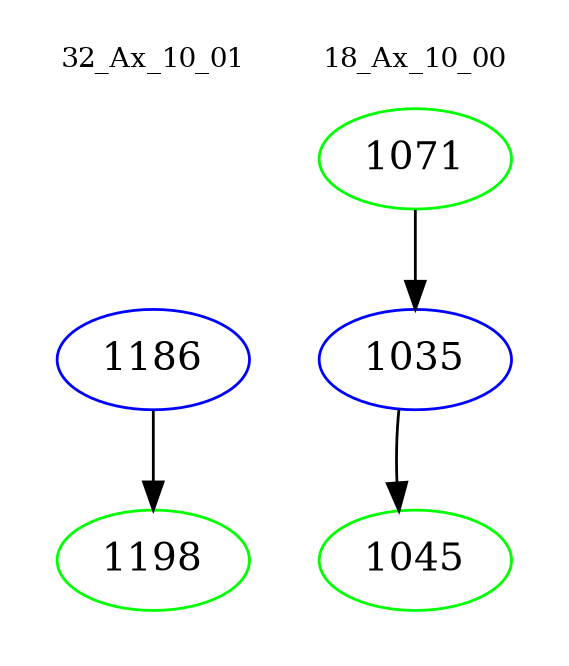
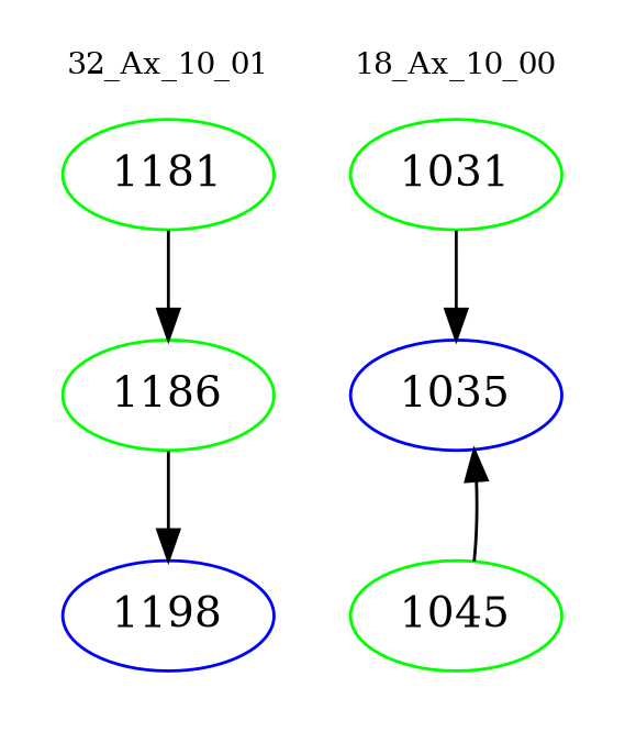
  digraph {
    node [color=green]
    edge [color=black]
-   n2 [color=blue label=1186]
-   n3 [label=1198]
-   n4 [label=1071]
+   n1 [label=1181]
+   n2 [label=1186]
+   n3 [color=blue label=1198]
+   n4 [label=1031]
    n5 [color=blue label=1035]
    n6 [label=1045]
    subgraph cluster_1 {
      color=white
      fontsize=10
      label="32_Ax_10_01"
+     n1
      n2
      n3
    }
    subgraph cluster_2 {
      color=white
      fontsize=10
      label="18_Ax_10_00"
      n4
      n5
      n6
    }
+   n1 -> n2
    n2 -> n3
    n4 -> n5
-   n5 -> n6
+   n6 -> n5
  }
